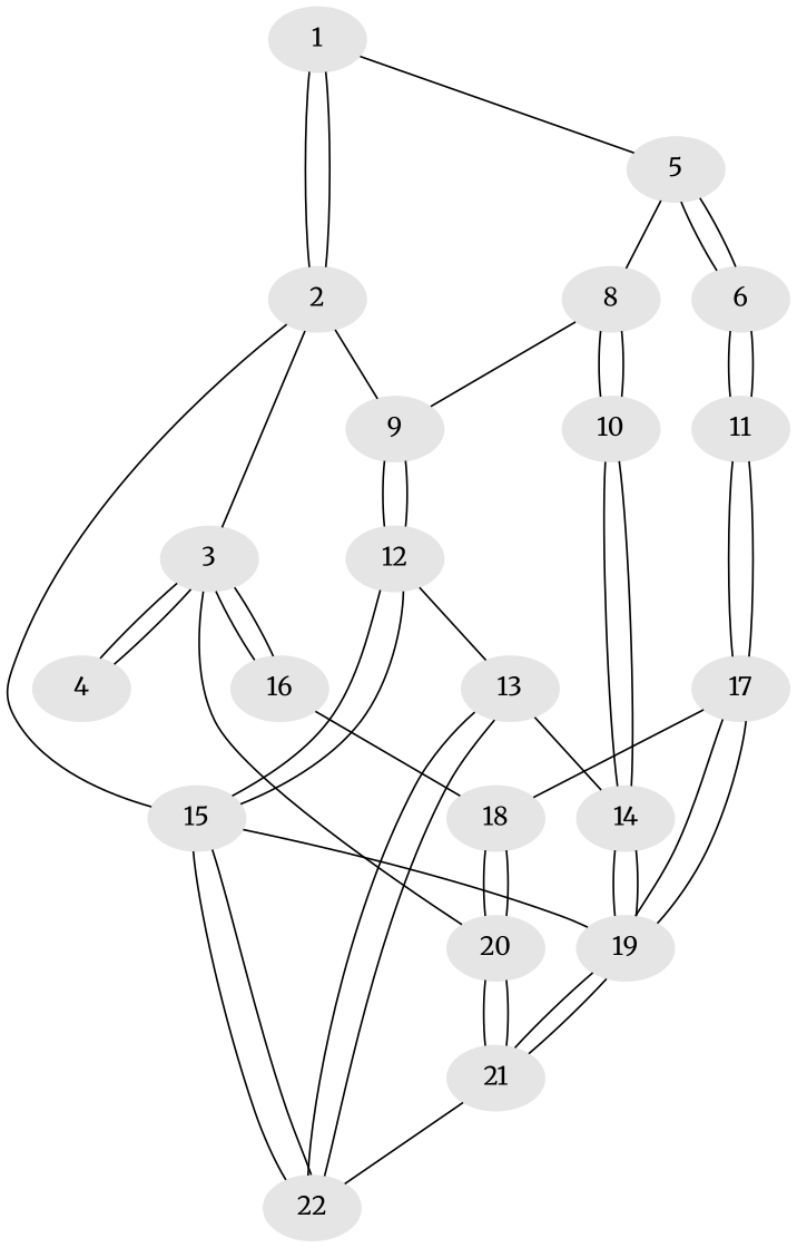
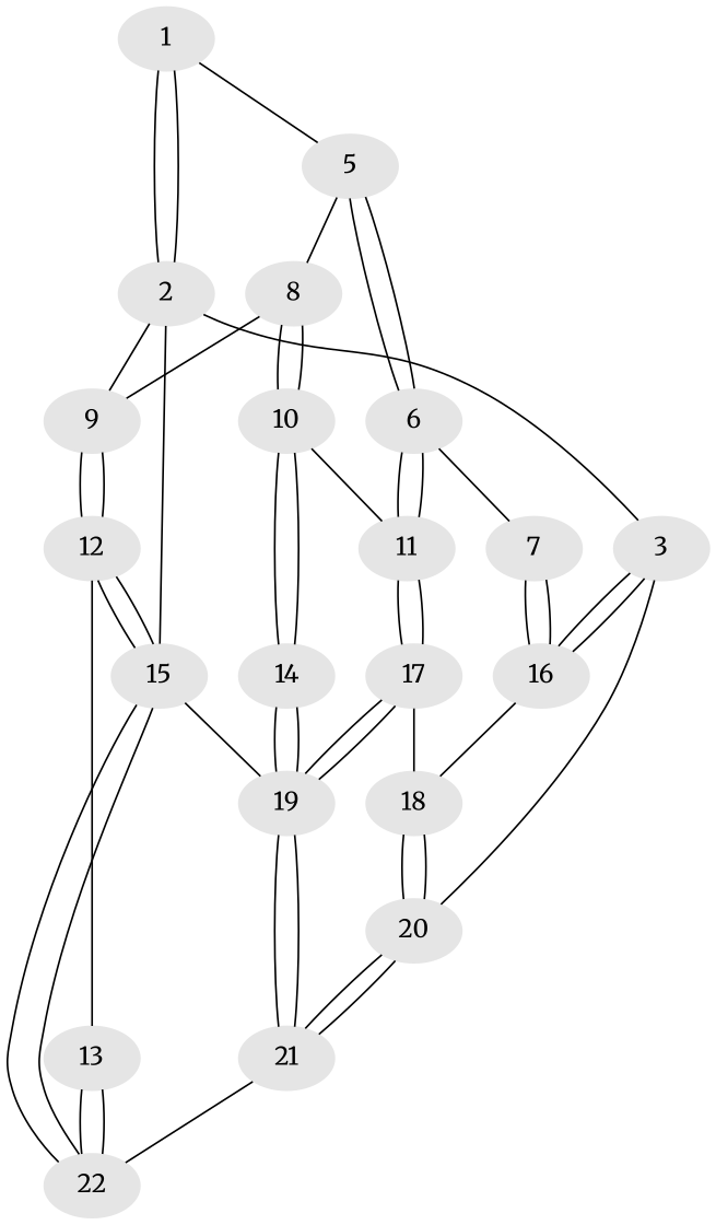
  graph {
    fontname=Merriweather
    node [color=gray90 fontname=Merriweather style=filled]
    edge [fontname=Merriweather]
    1
    2
    5
    3
    9
    15
    6
    8
-   4
    16
    20
    12
    22
    19
    18
    21
+   7
    11
    10
    17
    14
    13
    1 -- 2
    1 -- 2
    1 -- 5
    2 -- 3
    2 -- 9
    2 -- 15
    5 -- 6
    5 -- 6
    5 -- 8
-   3 -- 4
-   3 -- 4
    3 -- 16
    3 -- 16
    3 -- 20
    9 -- 12
    9 -- 12
    15 -- 22
    15 -- 22
    15 -- 19
+   6 -- 7
    6 -- 11
    6 -- 11
    8 -- 9
    8 -- 10
    8 -- 10
    16 -- 18
    20 -- 21
    20 -- 21
    12 -- 15
    12 -- 15
    12 -- 13
    19 -- 21
    19 -- 21
    18 -- 20
    18 -- 20
    21 -- 22
+   7 -- 16
+   7 -- 16
    11 -- 17
    11 -- 17
+   10 -- 11
    10 -- 14
    10 -- 14
    17 -- 19
    17 -- 19
    17 -- 18
    14 -- 19
    14 -- 19
    13 -- 22
    13 -- 22
-   13 -- 14
  }
